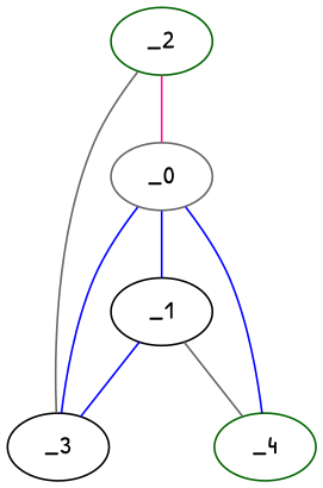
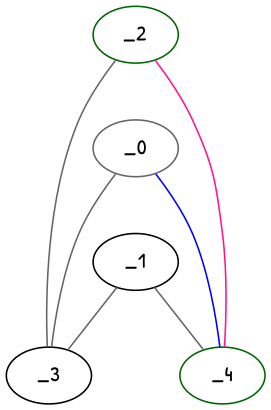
  graph {
    fontname="Patrick Hand"
    node [color=black fontname="Patrick Hand" x=69]
    edge [color=blue fontname="Patrick Hand" valence=1]
    _0 [color=gray40 x=45 y=26]
    _1 [x=55 y=27]
    _3 [y=20]
    _4 [color=darkgreen y=45]
    _2 [color=darkgreen x=63 y=28]
-   _0 -- _1 [valence=2]
-   _0 -- _3
+   _0 -- _3 [color=gray40]
    _0 -- _4
-   _1 -- _3
+   _1 -- _3 [color=gray40]
    _1 -- _4 [color=gray40]
    _2 -- _3 [color=gray40]
-   _2 -- _0 [color=deeppink valence=2]
+   _2 -- _4 [color=deeppink valence=2]
  }
